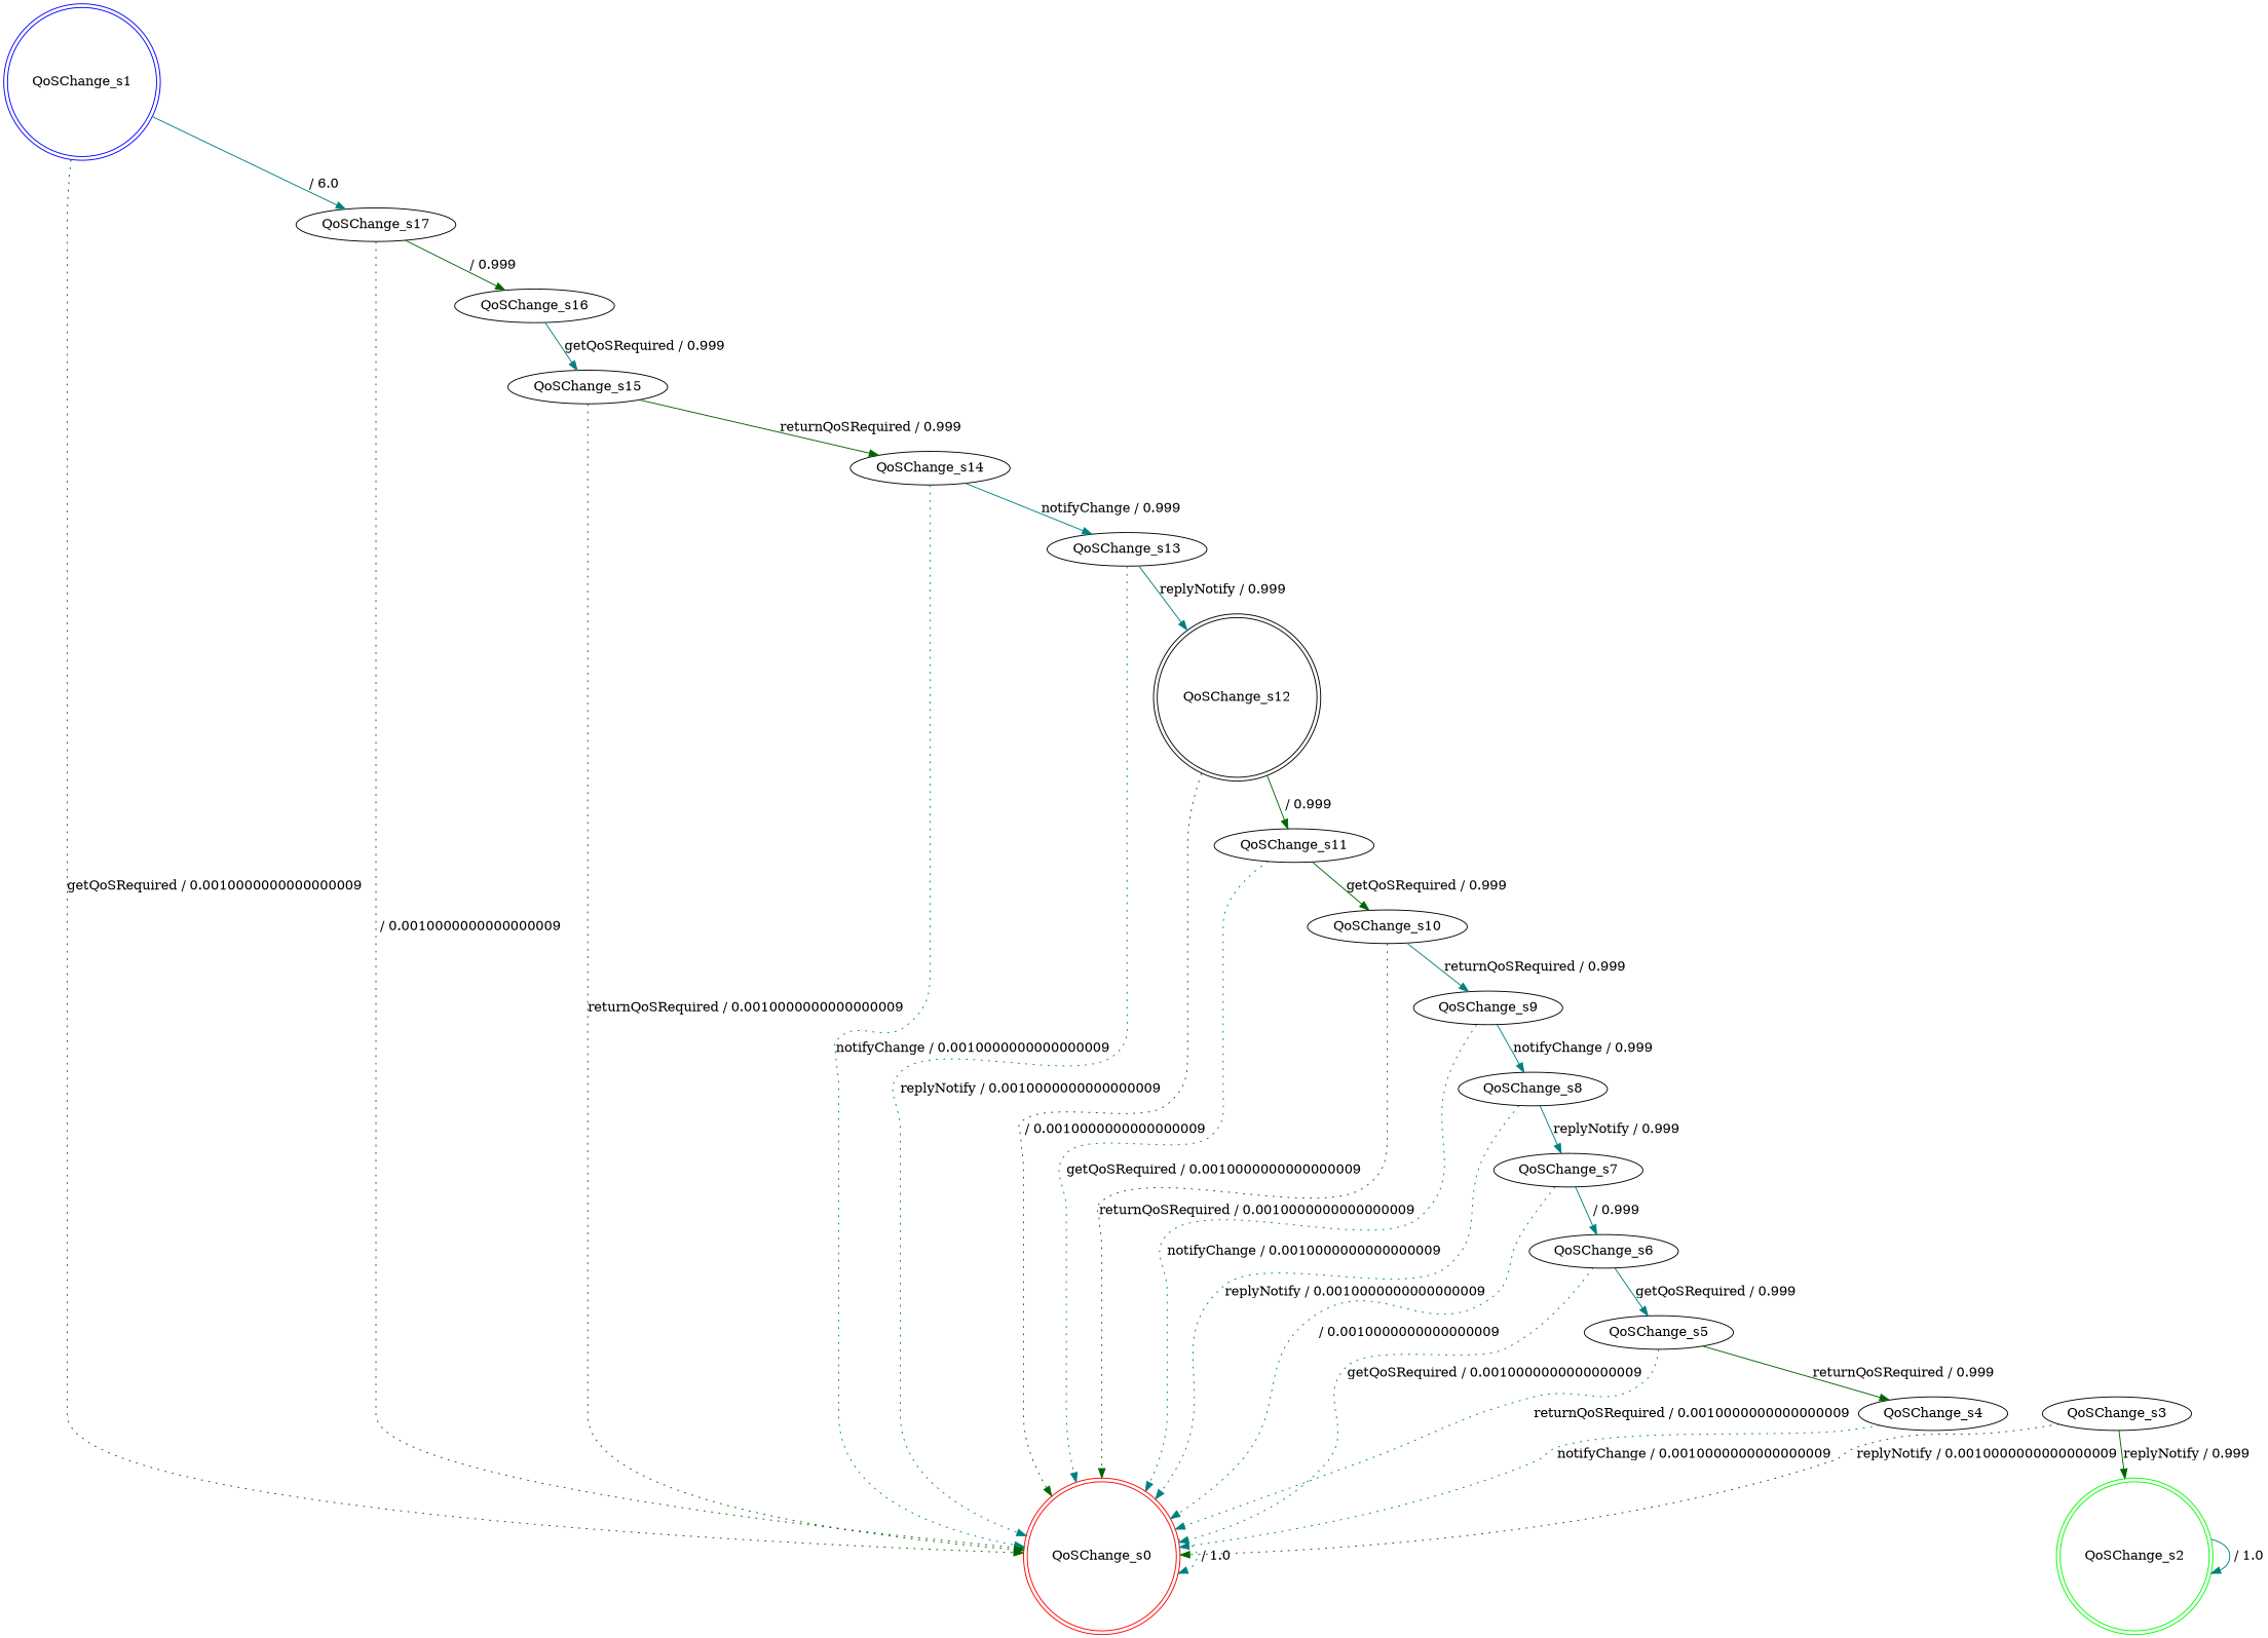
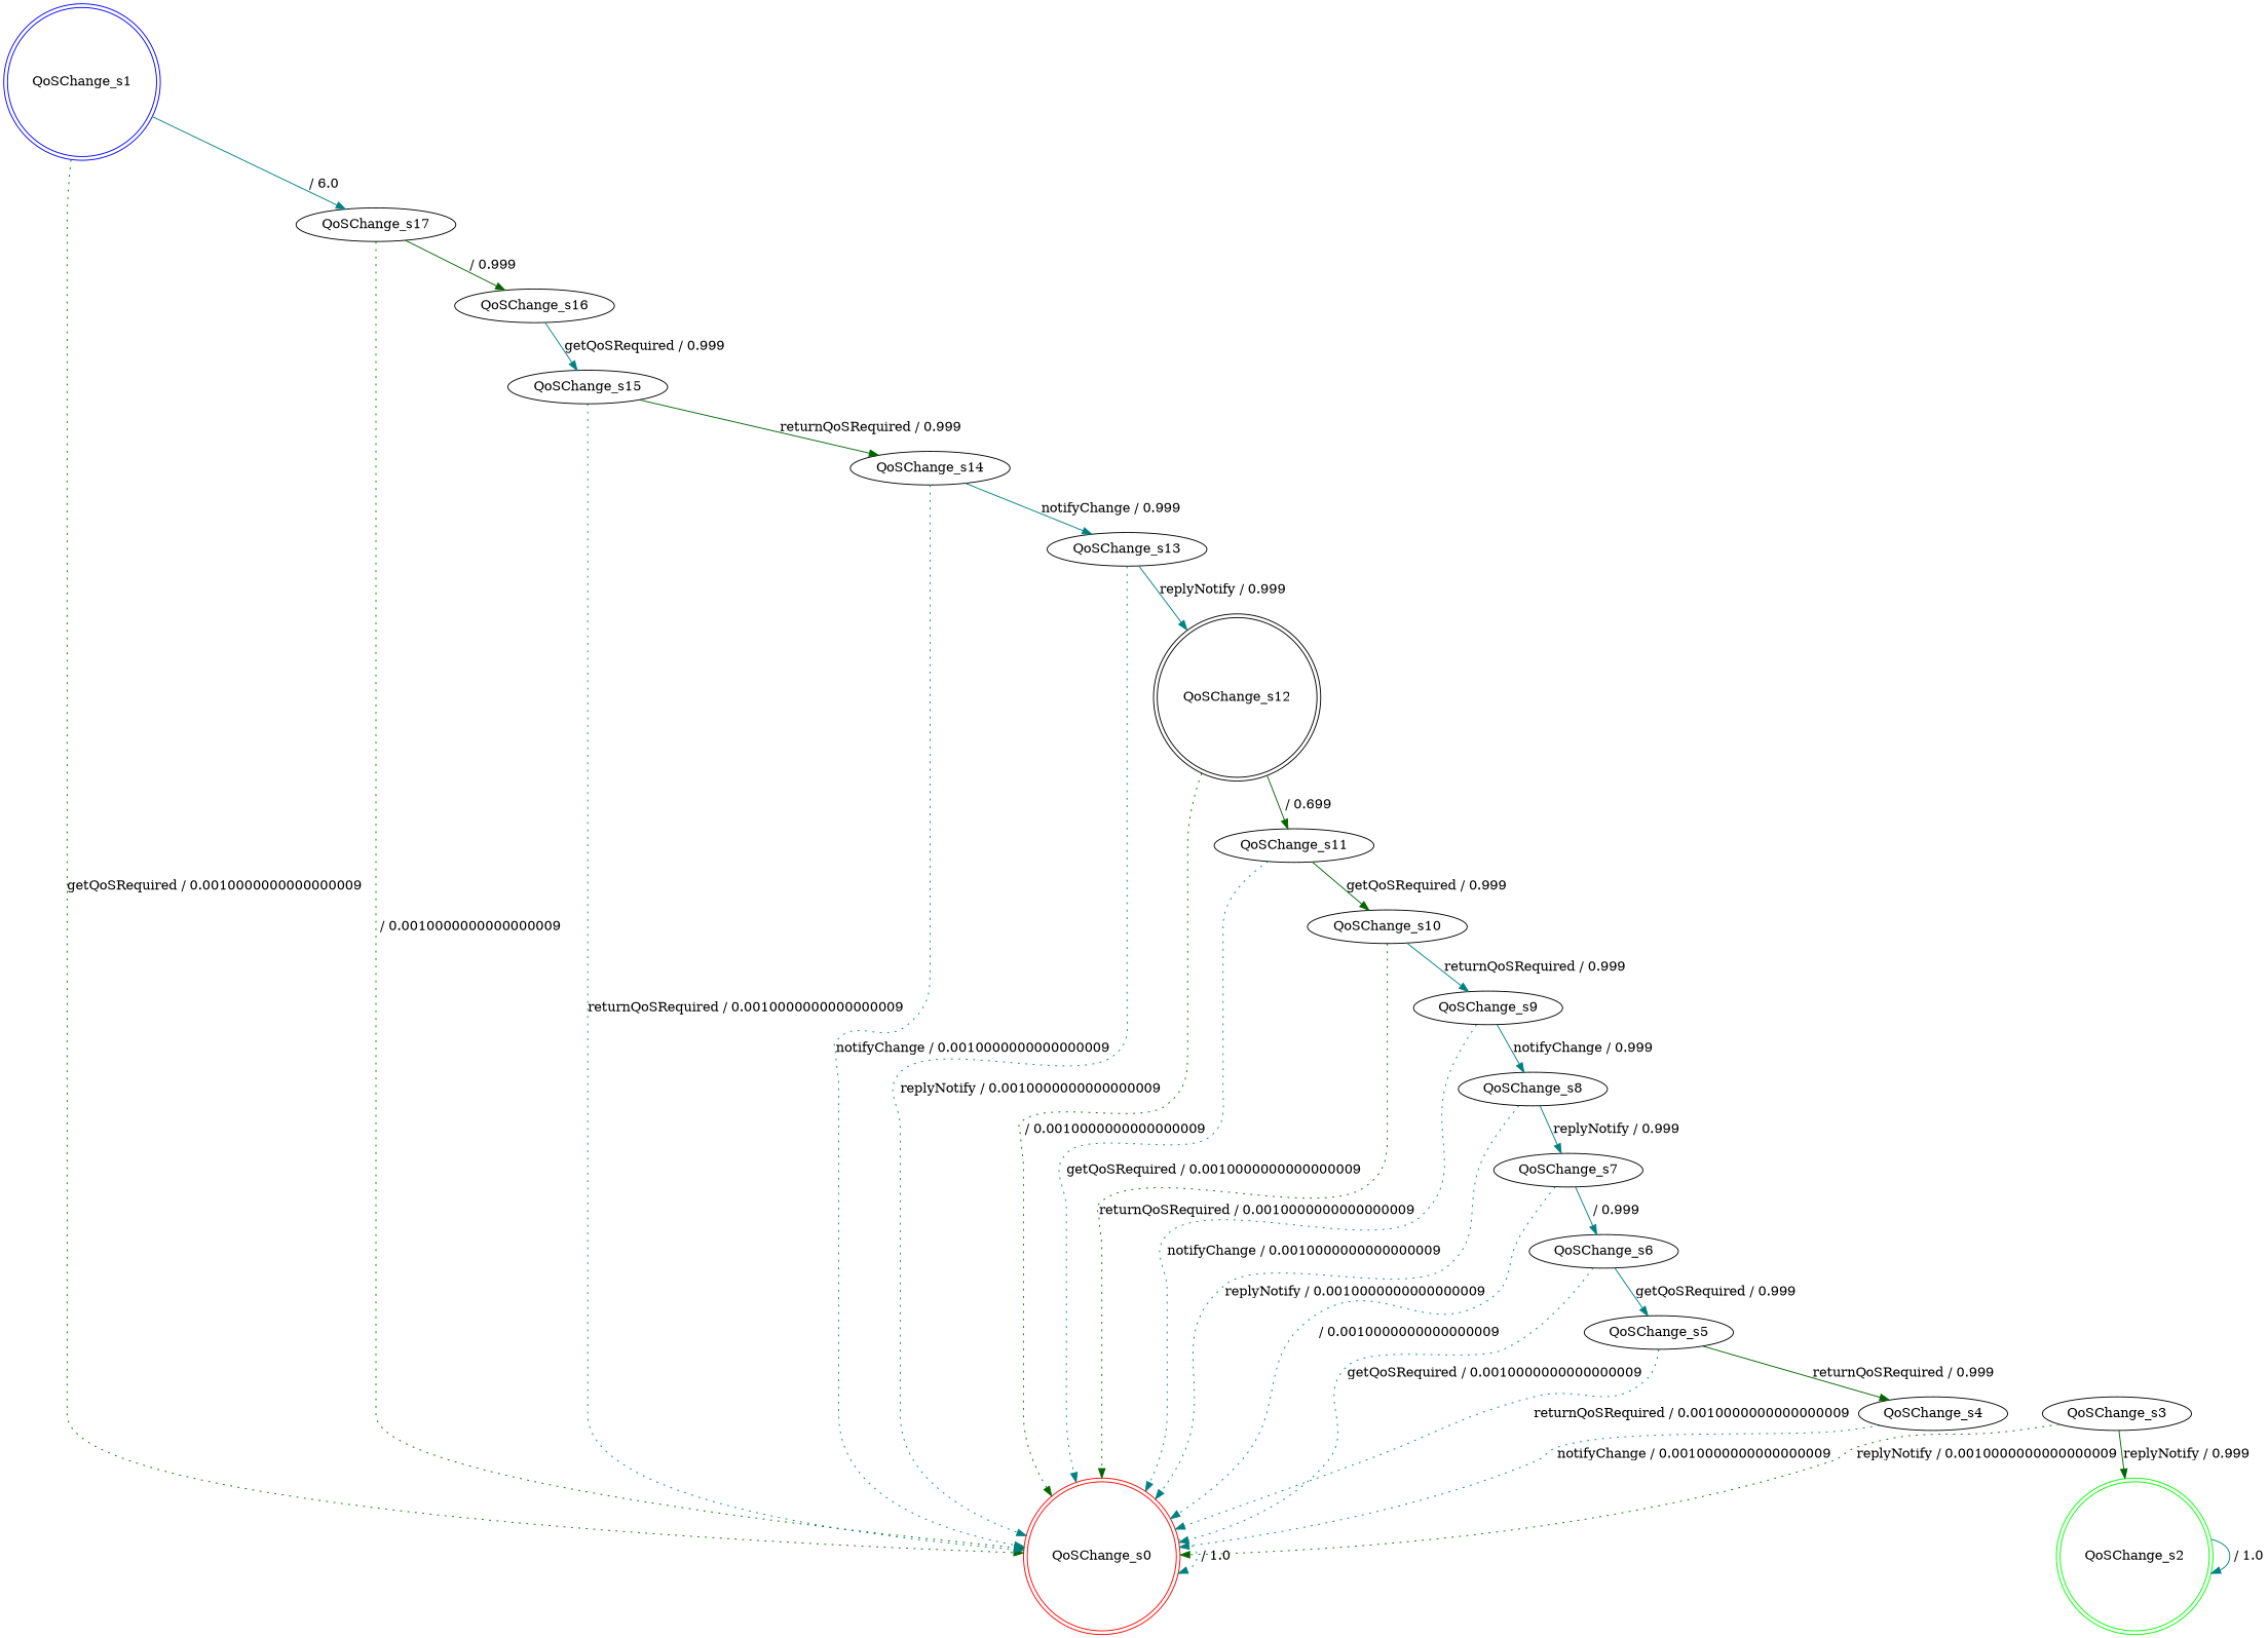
  digraph {
    edge [color=teal]
    n1 [color=red label=QoSChange_s0 shape=doublecircle]
    n2 [color=blue label=QoSChange_s1 shape=doublecircle]
    n3 [label=QoSChange_s17]
    n4 [label=QoSChange_s16]
    n5 [color=green label=QoSChange_s2 shape=doublecircle]
    n6 [label=QoSChange_s3]
    n7 [label=QoSChange_s4]
    n8 [label=QoSChange_s5]
    n9 [label=QoSChange_s6]
    n10 [label=QoSChange_s7]
    n11 [label=QoSChange_s8]
    n12 [label=QoSChange_s9]
    n13 [label=QoSChange_s10]
    n14 [label=QoSChange_s11]
    n15 [label=QoSChange_s12 shape=doublecircle]
    n16 [label=QoSChange_s13]
    n17 [label=QoSChange_s14]
    n18 [label=QoSChange_s15]
    n1 -> n1 [label=" / 1.0" style=dotted]
    n2 -> n1 [color=darkgreen label="getQoSRequired / 0.0010000000000000009" style=dotted]
    n2 -> n3 [label=" / 6.0"]
    n3 -> n1 [color=darkgreen label=" / 0.0010000000000000009" style=dotted]
    n3 -> n4 [color=darkgreen label=" / 0.999"]
    n4 -> n18 [label="getQoSRequired / 0.999"]
    n5 -> n5 [label=" / 1.0"]
    n6 -> n1 [color=darkgreen label="replyNotify / 0.0010000000000000009" style=dotted]
    n6 -> n5 [color=darkgreen label="replyNotify / 0.999"]
    n7 -> n1 [label="notifyChange / 0.0010000000000000009" style=dotted]
    n8 -> n1 [label="returnQoSRequired / 0.0010000000000000009" style=dotted]
    n8 -> n7 [color=darkgreen label="returnQoSRequired / 0.999"]
    n9 -> n1 [label="getQoSRequired / 0.0010000000000000009" style=dotted]
    n9 -> n8 [label="getQoSRequired / 0.999"]
    n10 -> n1 [label=" / 0.0010000000000000009" style=dotted]
    n10 -> n9 [label=" / 0.999"]
    n11 -> n1 [label="replyNotify / 0.0010000000000000009" style=dotted]
    n11 -> n10 [label="replyNotify / 0.999"]
    n12 -> n1 [label="notifyChange / 0.0010000000000000009" style=dotted]
    n12 -> n11 [label="notifyChange / 0.999"]
    n13 -> n1 [color=darkgreen label="returnQoSRequired / 0.0010000000000000009" style=dotted]
    n13 -> n12 [label="returnQoSRequired / 0.999"]
    n14 -> n1 [label="getQoSRequired / 0.0010000000000000009" style=dotted]
    n14 -> n13 [color=darkgreen label="getQoSRequired / 0.999"]
    n15 -> n1 [color=darkgreen label=" / 0.0010000000000000009" style=dotted]
-   n15 -> n14 [color=darkgreen label=" / 0.999"]
+   n15 -> n14 [color=darkgreen label=" / 0.699"]
    n16 -> n1 [label="replyNotify / 0.0010000000000000009" style=dotted]
    n16 -> n15 [label="replyNotify / 0.999"]
    n17 -> n1 [label="notifyChange / 0.0010000000000000009" style=dotted]
    n17 -> n16 [label="notifyChange / 0.999"]
-   n18 -> n1 [color=darkgreen label="returnQoSRequired / 0.0010000000000000009" style=dotted]
+   n18 -> n1 [label="returnQoSRequired / 0.0010000000000000009" style=dotted]
    n18 -> n17 [color=darkgreen label="returnQoSRequired / 0.999"]
  }
